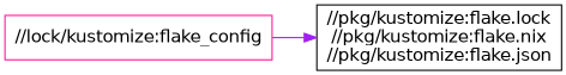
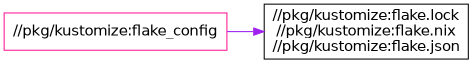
  digraph {
    rankdir=LR
    fontname="DejaVu Sans"
    node [shape=box fontname="DejaVu Sans"]
-   "//pkg/kustomize:flake_config" [color=deeppink label="//lock/kustomize:flake_config"]
+   "//pkg/kustomize:flake_config" [color=deeppink]
    "//pkg/kustomize:flake.lock\n//pkg/kustomize:flake.nix\n//pkg/kustomize:flake.json" [color=black]
    "//pkg/kustomize:flake_config" -> "//pkg/kustomize:flake.lock\n//pkg/kustomize:flake.nix\n//pkg/kustomize:flake.json" [color=purple fontname="DejaVu Sans"]
  }
